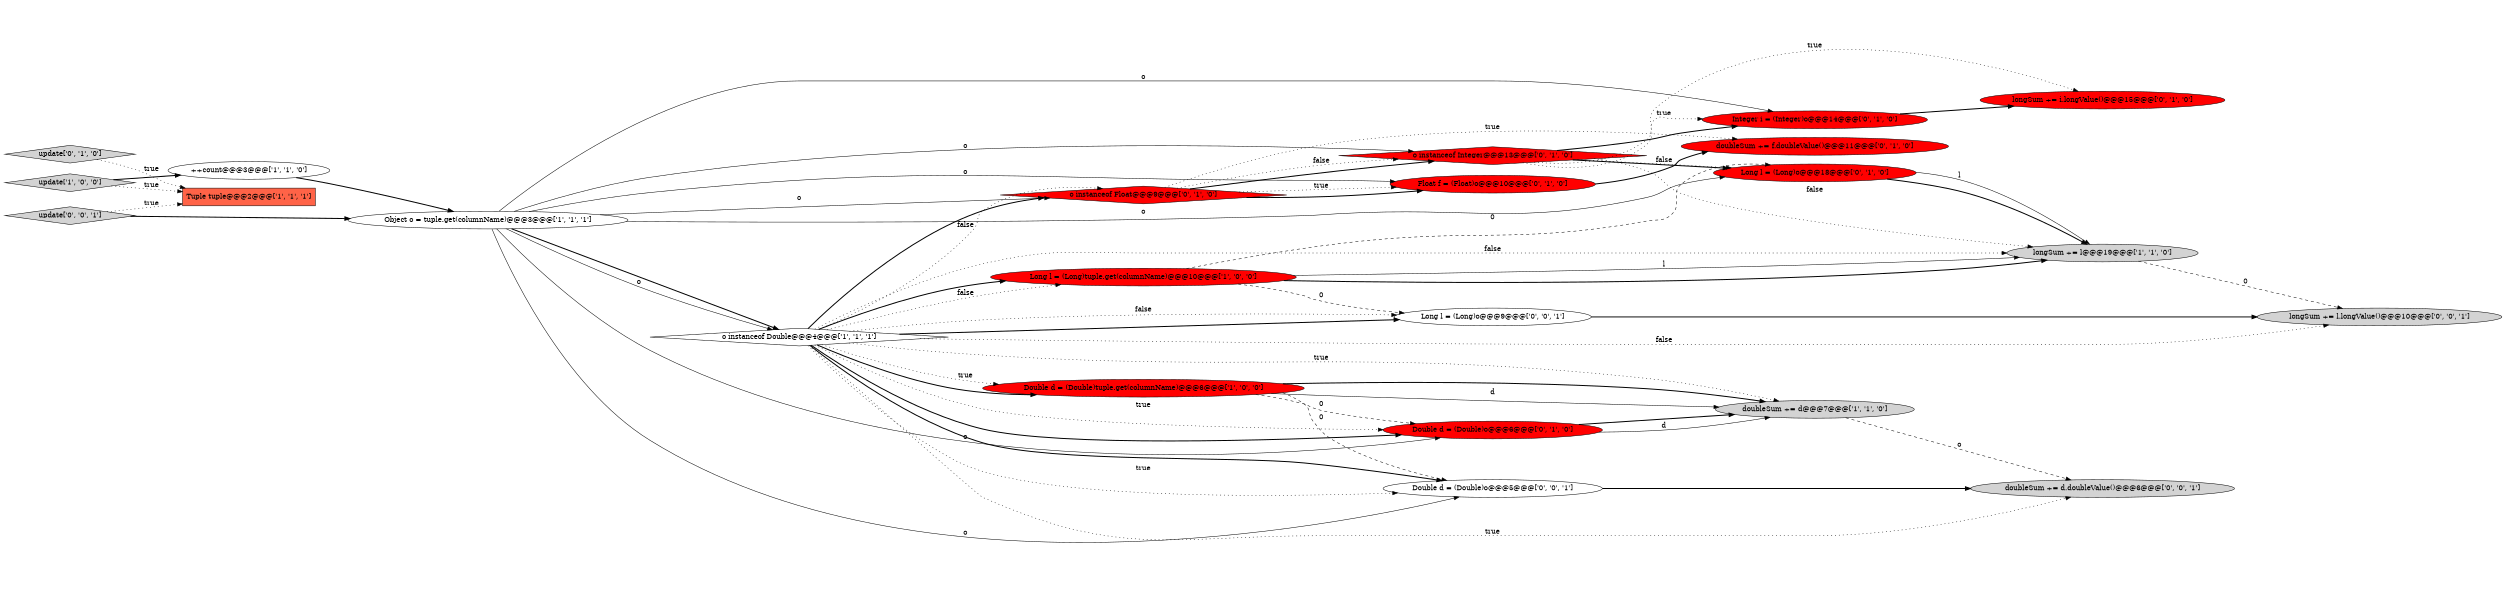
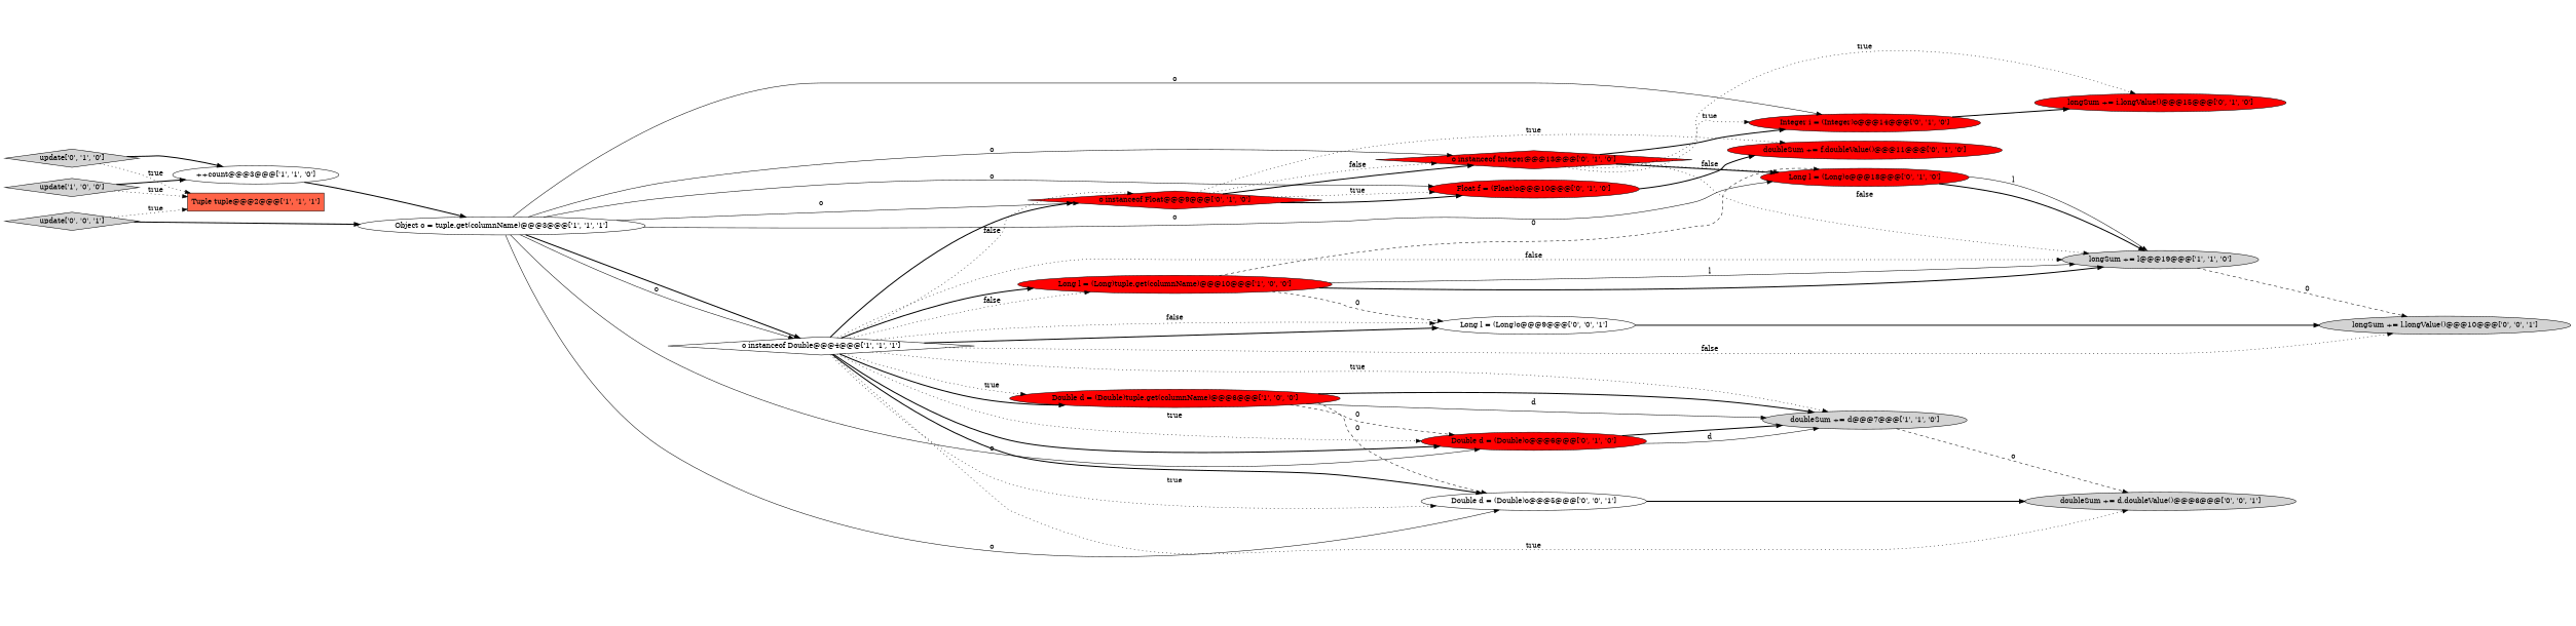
  digraph {
    rankdir=LR
    node [fillcolor=red shape=ellipse style=filled]
    edge [style=bold]
    n1 [label="longSum += i.longValue()@@@15@@@['0', '1', '0']"]
    n2 [fillcolor=lightgray label="doubleSum += d@@@7@@@['1', '1', '0']"]
    n3 [fillcolor=lightgray label="doubleSum += d.doubleValue()@@@6@@@['0', '0', '1']"]
    n4 [label="Double d = (Double)o@@@6@@@['0', '1', '0']"]
    n5 [label="Integer i = (Integer)o@@@14@@@['0', '1', '0']"]
    n6 [label="Long l = (Long)tuple.get(columnName)@@@10@@@['1', '0', '0']"]
    n7 [fillcolor=white label="Long l = (Long)o@@@9@@@['0', '0', '1']"]
    n8 [fillcolor=lightgray label="longSum += l@@@19@@@['1', '1', '0']"]
    n9 [label="Long l = (Long)o@@@18@@@['0', '1', '0']"]
    n10 [fillcolor=lightgray label="longSum += l.longValue()@@@10@@@['0', '0', '1']"]
    n11 [label="Double d = (Double)tuple.get(columnName)@@@6@@@['1', '0', '0']"]
    n12 [fillcolor=white label="Double d = (Double)o@@@5@@@['0', '0', '1']"]
    n13 [fillcolor=white label="++count@@@3@@@['1', '1', '0']"]
    n14 [fillcolor=white label="Object o = tuple.get(columnName)@@@3@@@['1', '1', '1']"]
    n15 [label="Float f = (Float)o@@@10@@@['0', '1', '0']"]
    n16 [label="o instanceof Integer@@@13@@@['0', '1', '0']" shape=diamond]
    n17 [label="o instanceof Float@@@9@@@['0', '1', '0']" shape=diamond]
    n18 [fillcolor=white label="o instanceof Double@@@4@@@['1', '1', '1']" shape=diamond]
    n19 [label="doubleSum += f.doubleValue()@@@11@@@['0', '1', '0']"]
    n20 [fillcolor=tomato label="Tuple tuple@@@2@@@['1', '1', '1']" shape=box]
    n21 [fillcolor=lightgray label="update['0', '0', '1']" shape=diamond]
    n22 [fillcolor=lightgray label="update['0', '1', '0']" shape=diamond]
    n23 [fillcolor=lightgray label="update['1', '0', '0']" shape=diamond]
    n2 -> n3 [label=o style=dashed]
    n4 -> n2 [label=d style=solid]
    n4 -> n2
    n5 -> n1
    n6 -> n7 [label=0 style=dashed]
    n6 -> n8 [label=l style=solid]
    n6 -> n8
    n6 -> n9 [label=0 style=dashed]
    n7 -> n10
    n8 -> n10 [label=0 style=dashed]
    n9 -> n8 [label=l style=solid]
    n9 -> n8
    n11 -> n2 [label=d style=solid]
    n11 -> n2
    n11 -> n4 [label=0 style=dashed]
    n11 -> n12 [label=0 style=dashed]
    n12 -> n3
    n13 -> n14
    n14 -> n4 [label=o style=solid]
    n14 -> n5 [label=o style=solid]
    n14 -> n9 [label=o style=solid]
    n14 -> n12 [label=o style=solid]
    n14 -> n15 [label=o style=solid]
    n14 -> n16 [label=o style=solid]
    n14 -> n17 [label=o style=solid]
    n14 -> n18
    n14 -> n18 [label=o style=solid]
    n15 -> n19
    n16 -> n1 [label=true style=dotted]
    n16 -> n5 [label=true style=dotted]
    n16 -> n5
    n16 -> n8 [label=false style=dotted]
    n16 -> n9 [label=false style=dotted]
    n16 -> n9
    n17 -> n15
    n17 -> n15 [label=true style=dotted]
    n17 -> n16
    n17 -> n16 [label=false style=dotted]
    n17 -> n19 [label=true style=dotted]
    n18 -> n2 [label=true style=dotted]
    n18 -> n3 [label=true style=dotted]
    n18 -> n4 [label=true style=dotted]
    n18 -> n4
    n18 -> n6 [label=false style=dotted]
    n18 -> n6
    n18 -> n7
    n18 -> n7 [label=false style=dotted]
    n18 -> n8 [label=false style=dotted]
    n18 -> n10 [label=false style=dotted]
    n18 -> n11
    n18 -> n11 [label=true style=dotted]
    n18 -> n12 [label=true style=dotted]
    n18 -> n12
    n18 -> n17
    n18 -> n17 [label=false style=dotted]
    n21 -> n14
    n21 -> n20 [label=true style=dotted]
+   n22 -> n13
    n22 -> n20 [label=true style=dotted]
    n23 -> n13
    n23 -> n20 [label=true style=dotted]
  }
